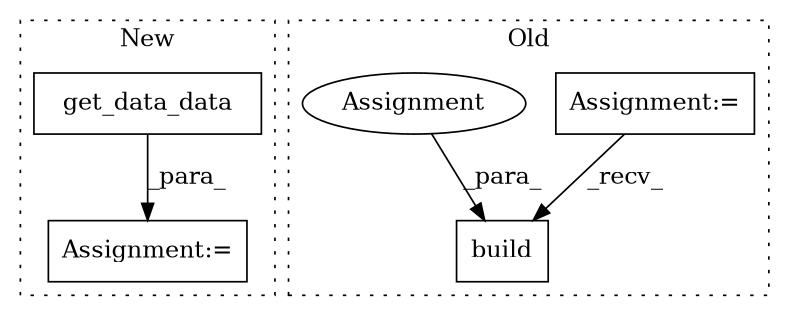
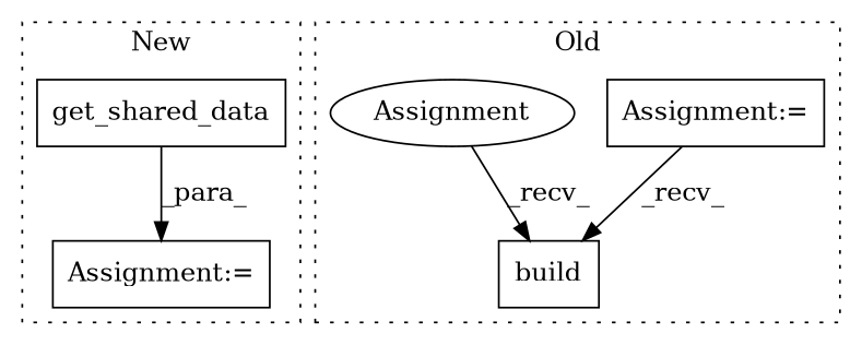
  digraph {
    node [a=32 shape=box]
-   n1 [l="16,1" label=get_data_data s="12672,12695"]
+   n1 [l="16,1" label=get_shared_data s="12672,12695"]
    n2 [a=7 l=1 label="Assignment:=" s=12666]
    n3 [l="6,1" label=build s="13885,13895"]
    n4 [a=7 l=19 label="Assignment:=" s=12805]
    n5 [a=45 l=4 label=Assignment s=13891 shape=ellipse]
    subgraph cluster_1 {
      label=New
      style=dotted
      n1
      n2
    }
    subgraph cluster_2 {
      label=Old
      style=dotted
      n3
      n4
      n5
    }
    n1 -> n2 [label=_para_]
    n4 -> n3 [label=_recv_]
-   n5 -> n3 [label=_para_]
+   n5 -> n3 [label=_recv_]
  }
